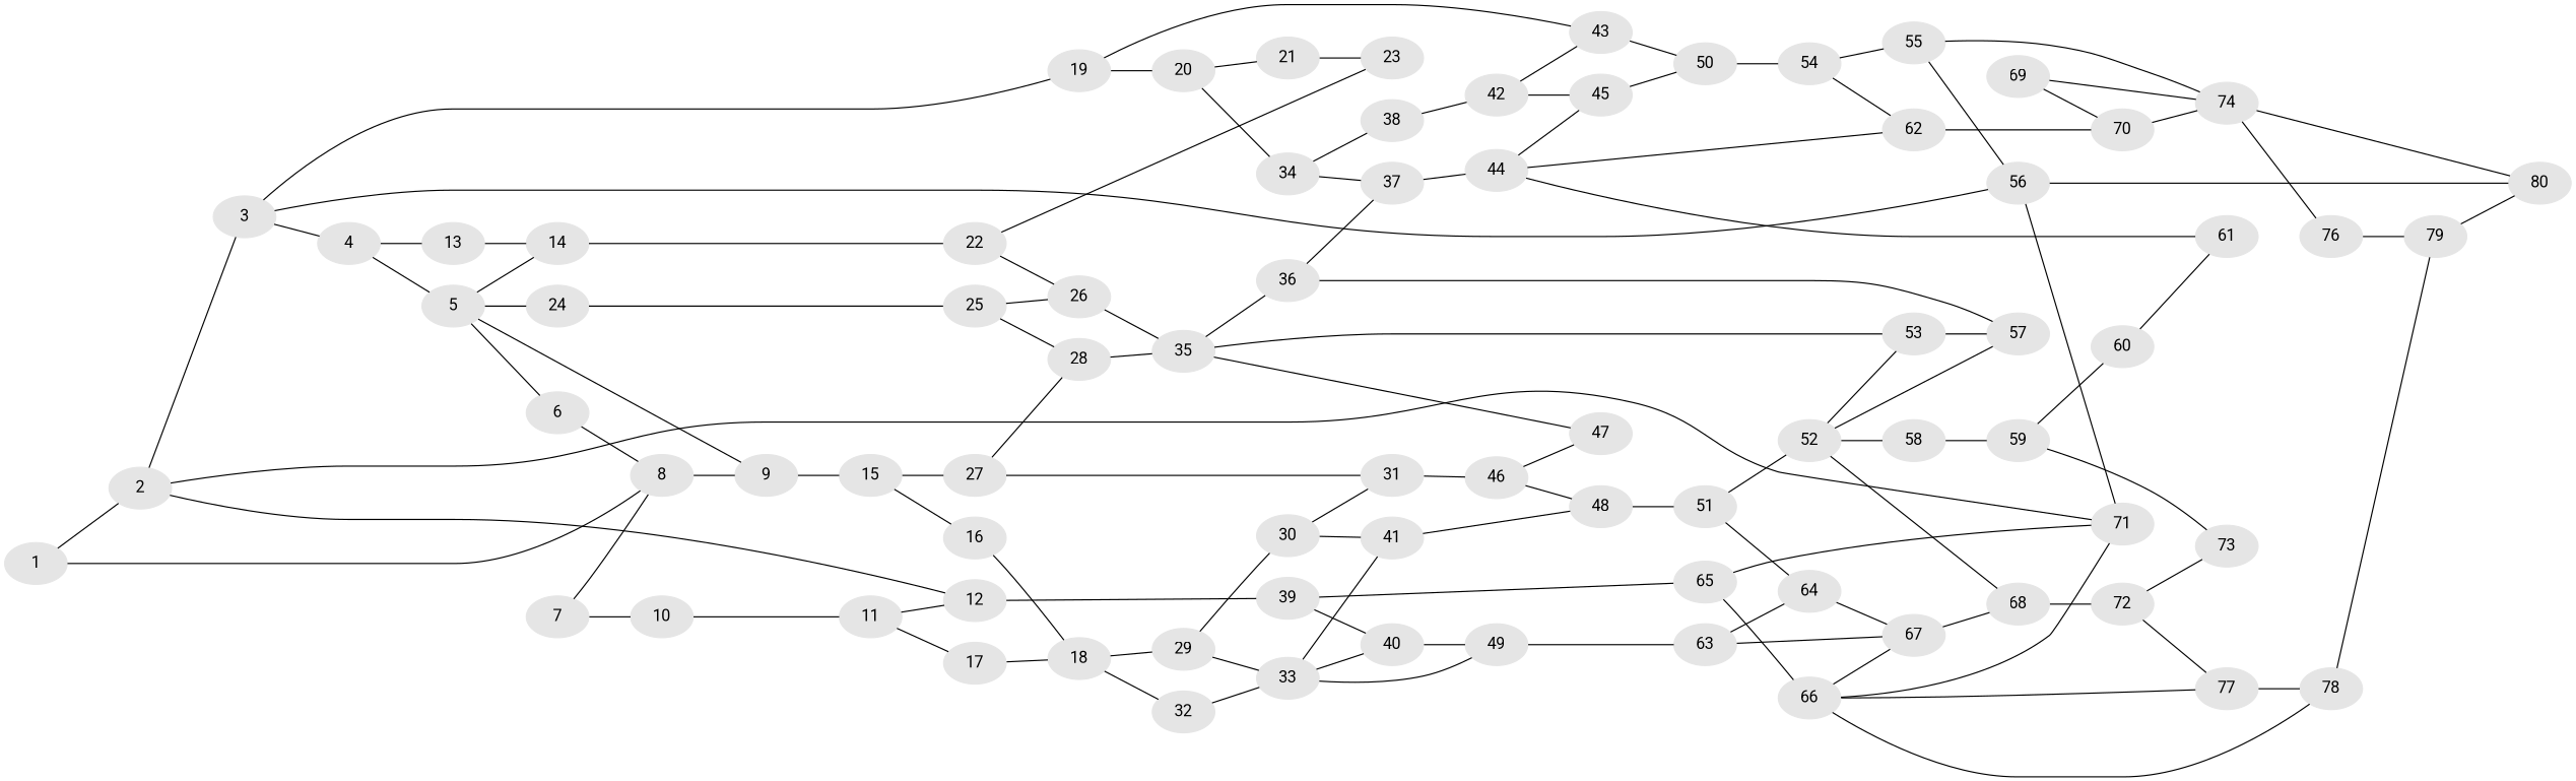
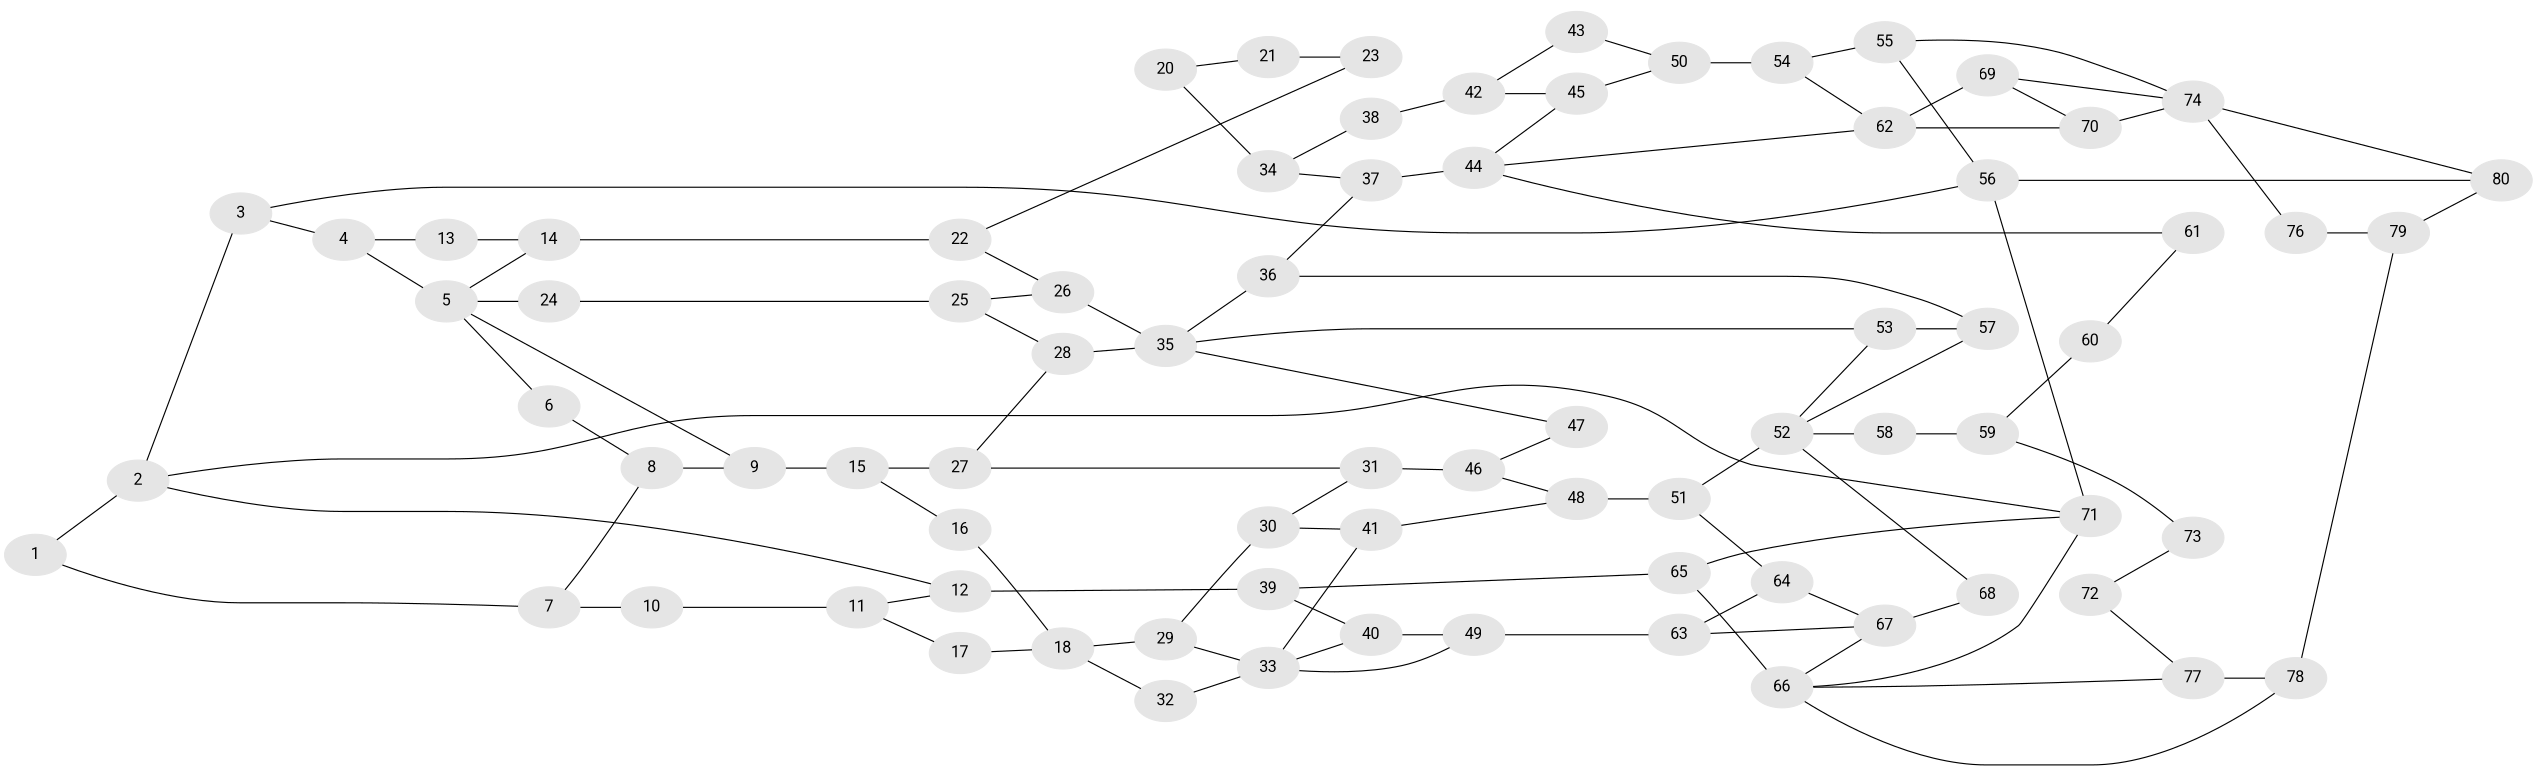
  graph {
    fontname=Roboto
    rankdir=LR
    node [color=gray90 fontname=Roboto style=filled]
    edge [fontname=Roboto weight=1.0]
    1
    2
    7
    3
    12
    71
    8
    10
    4
-   19
    56
    39
    5
    13
    20
    43
    80
    6
    9
    14
    24
    15
    22
    25
    11
    16
    27
    17
    18
    40
    65
    23
    26
    28
    31
    29
    32
    30
    33
    21
    34
    50
    37
    38
    35
    36
    47
    53
    46
    41
    49
    48
    63
    44
    42
    57
    45
    61
    62
    66
    51
    54
    69
    70
    52
    64
    67
    55
    58
    68
    59
    72
    74
    76
    60
    73
    77
    78
    79
    1 -- 2
-   1 -- 8
+   1 -- 7
    2 -- 3
    2 -- 12
    2 -- 71
    7 -- 8
    7 -- 10
    3 -- 4
-   3 -- 19
    3 -- 56
    12 -- 39
    8 -- 9
    10 -- 11
    4 -- 5
    4 -- 13
-   19 -- 20
-   19 -- 43
    56 -- 71
    56 -- 80
    39 -- 40
    39 -- 65
    5 -- 6
    5 -- 9
    5 -- 14
    5 -- 24 [weight=2.0]
    13 -- 14
    20 -- 21
    20 -- 34
    43 -- 50
    6 -- 8
    9 -- 15
    14 -- 22
    24 -- 25
    15 -- 16
    15 -- 27
    22 -- 23
    22 -- 26
    25 -- 26
    25 -- 28
    11 -- 12
    11 -- 17
    16 -- 18 [weight=2.0]
    27 -- 28
    27 -- 31
    17 -- 18 [weight=2.0]
    18 -- 29
    18 -- 32
    40 -- 49
    65 -- 71
    65 -- 66
    26 -- 35
    28 -- 35
    31 -- 46
    29 -- 30
    29 -- 33
    32 -- 33 [weight=2.0]
    30 -- 31
    30 -- 41
    33 -- 40
    33 -- 41
    33 -- 49
    21 -- 23
    34 -- 37
    34 -- 38 [weight=2.0]
    50 -- 54
    37 -- 44
    38 -- 42
    35 -- 36
    35 -- 47 [weight=2.0]
    35 -- 53
    36 -- 37
    36 -- 57
    53 -- 57
    46 -- 47
    46 -- 48
    41 -- 48
    49 -- 63
    48 -- 51
    63 -- 64
    63 -- 67
    44 -- 45
    44 -- 61 [weight=2.0]
    44 -- 62 [weight=2.0]
    42 -- 43
    42 -- 45
    45 -- 50
+   62 -- 69
    62 -- 70
    66 -- 71
    66 -- 67 [weight=2.0]
    66 -- 77
    66 -- 78
    51 -- 52
    51 -- 64
    54 -- 62
    54 -- 55
    69 -- 70
    69 -- 74
    70 -- 74
    52 -- 53
    52 -- 57
    52 -- 58 [weight=2.0]
    52 -- 68
    64 -- 67
    67 -- 68
    55 -- 56
    55 -- 74 [weight=2.0]
    58 -- 59
-   68 -- 72
    59 -- 60
    59 -- 73
    72 -- 73
    72 -- 77
    74 -- 80
    74 -- 76
    76 -- 79
    60 -- 61
    77 -- 78
    78 -- 79
    79 -- 80
  }
